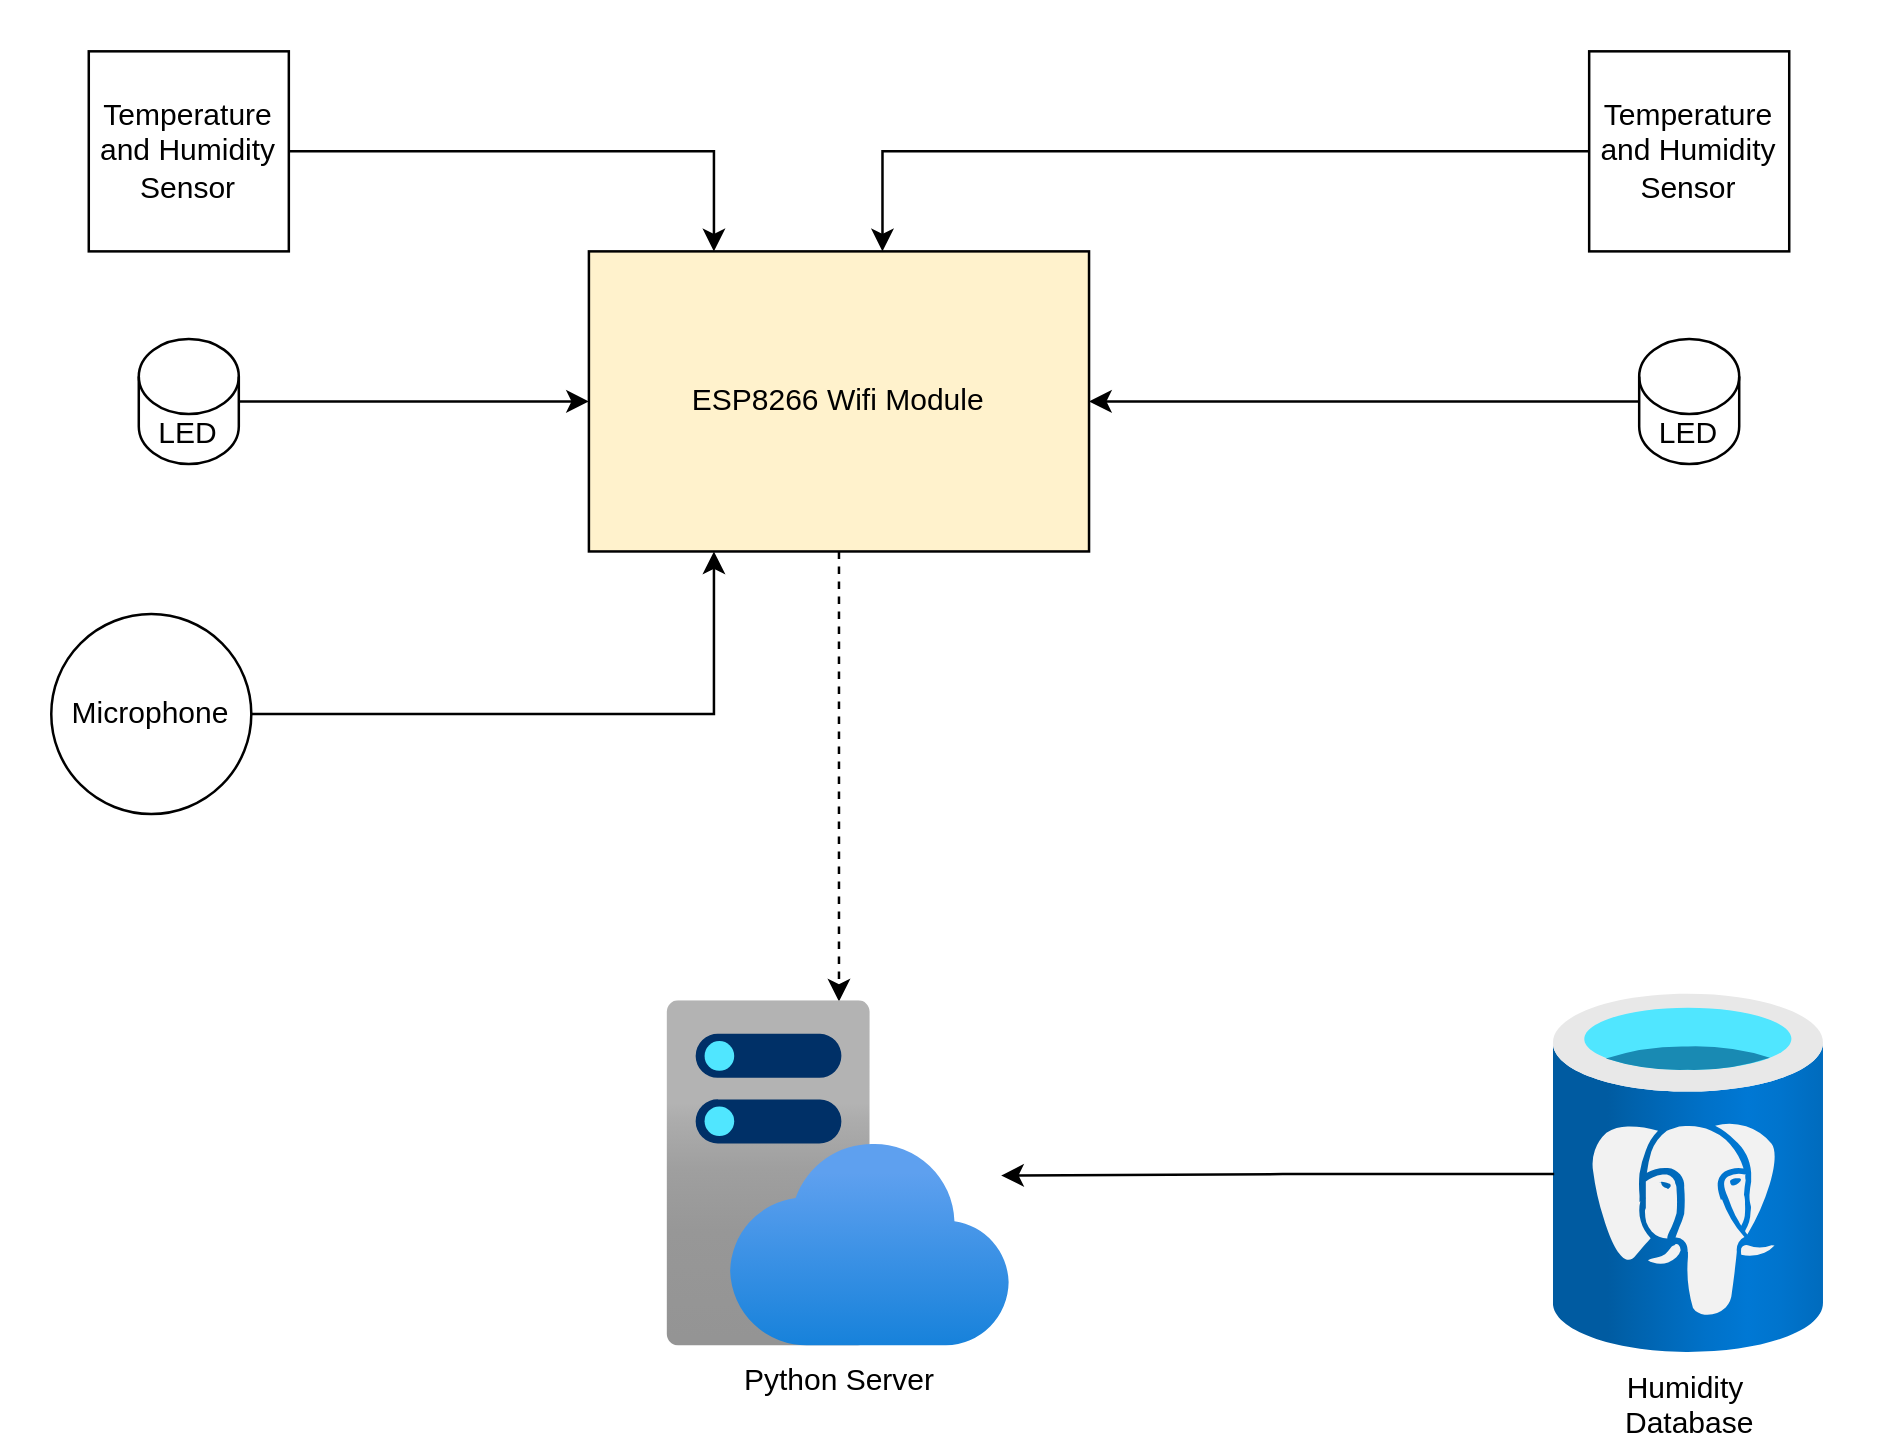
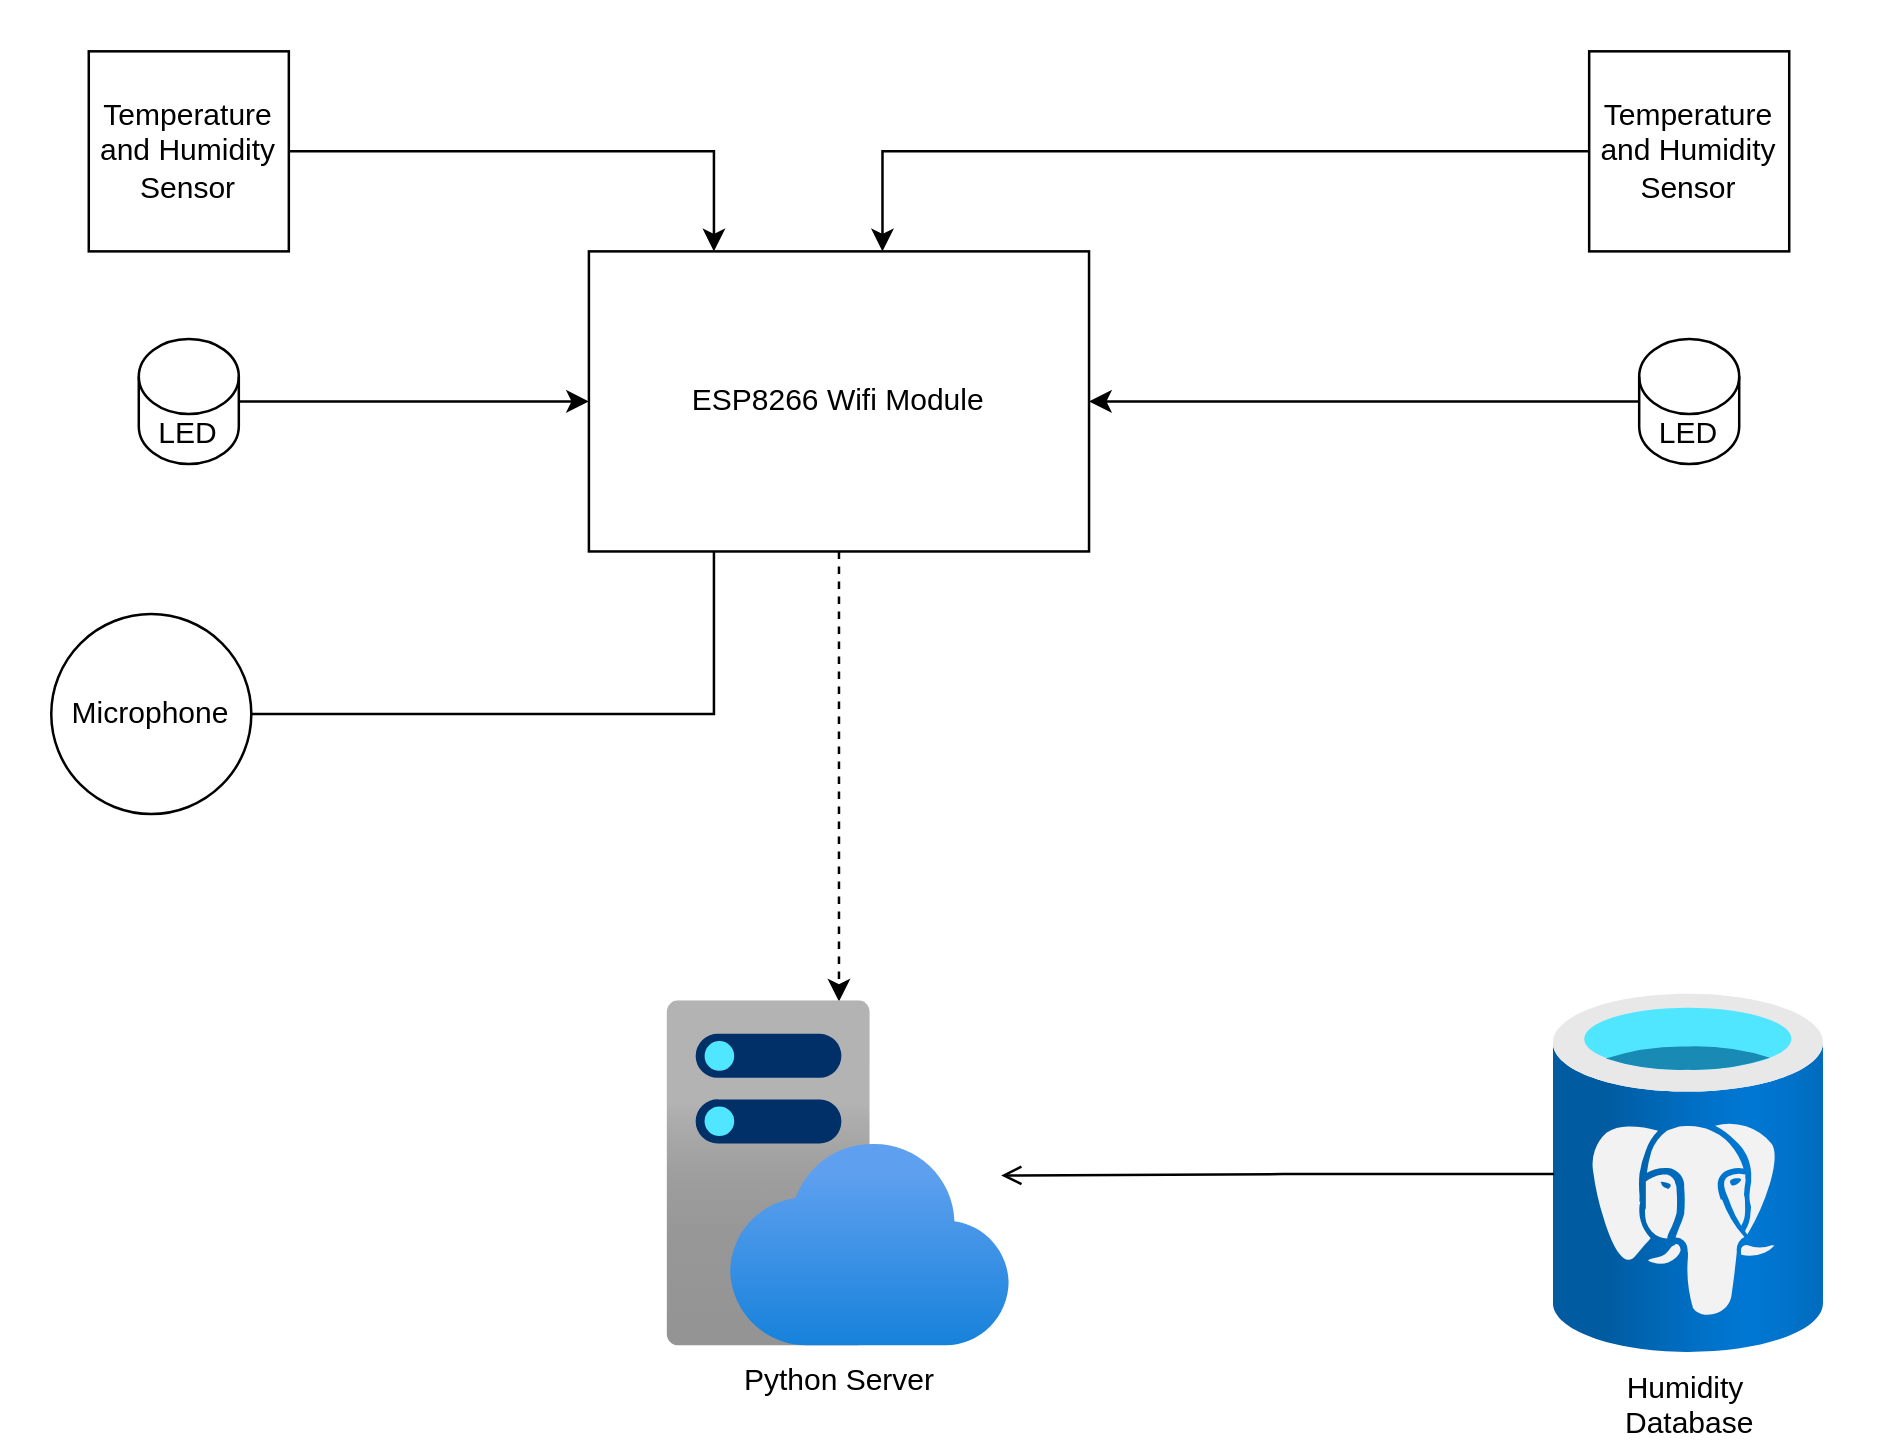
  <mxCell id="0" />
  <mxCell id="1" parent="0" />
  <mxCell id="2" style="edgeStyle=orthogonalEdgeStyle;rounded=0;orthogonalLoop=1;jettySize=auto;html=1;exitX=0.5;exitY=1;exitDx=0;exitDy=0;dashed=1;" edge="1" parent="1" source="3" target="15"><mxGeometry relative="1" as="geometry" /></mxCell>
- <mxCell id="3" value="ESP8266 Wifi Module" style="rounded=0;whiteSpace=wrap;html=1;fillColor=#fff2cc;" vertex="1" parent="1"><mxGeometry x="235" y="100" width="200" height="120" as="geometry" /></mxCell>
- <mxCell id="4" style="edgeStyle=orthogonalEdgeStyle;rounded=0;orthogonalLoop=1;jettySize=auto;html=1;exitX=1;exitY=0.5;exitDx=0;exitDy=0;entryX=0.25;entryY=1;entryDx=0;entryDy=0;" edge="1" parent="1" source="5" target="3"><mxGeometry relative="1" as="geometry" /></mxCell>
+ <mxCell id="3" value="ESP8266 Wifi Module" style="rounded=0;whiteSpace=wrap;html=1;" vertex="1" parent="1"><mxGeometry x="235" y="100" width="200" height="120" as="geometry" /></mxCell>
+ <mxCell id="4" style="edgeStyle=orthogonalEdgeStyle;rounded=0;orthogonalLoop=1;jettySize=auto;html=1;exitX=1;exitY=0.5;exitDx=0;exitDy=0;entryX=0.25;entryY=1;entryDx=0;entryDy=0;endArrow=none;" edge="1" parent="1" source="5" target="3"><mxGeometry relative="1" as="geometry" /></mxCell>
  <mxCell id="5" value="Microphone" style="ellipse;whiteSpace=wrap;html=1;aspect=fixed;" vertex="1" parent="1"><mxGeometry x="20" y="245" width="80" height="80" as="geometry" /></mxCell>
  <mxCell id="6" style="edgeStyle=orthogonalEdgeStyle;rounded=0;orthogonalLoop=1;jettySize=auto;html=1;entryX=0.25;entryY=0;entryDx=0;entryDy=0;" edge="1" parent="1" source="7" target="3"><mxGeometry relative="1" as="geometry" /></mxCell>
  <mxCell id="7" value="Temperature and Humidity&lt;br&gt;Sensor" style="whiteSpace=wrap;html=1;aspect=fixed;" vertex="1" parent="1"><mxGeometry x="35" y="20" width="80" height="80" as="geometry" /></mxCell>
  <mxCell id="8" value="Temperature and Humidity&lt;br&gt;Sensor" style="whiteSpace=wrap;html=1;aspect=fixed;" vertex="1" parent="1"><mxGeometry x="635" y="20" width="80" height="80" as="geometry" /></mxCell>
  <mxCell id="9" style="edgeStyle=orthogonalEdgeStyle;rounded=0;orthogonalLoop=1;jettySize=auto;html=1;exitX=0;exitY=0.5;exitDx=0;exitDy=0;entryX=0.587;entryY=0;entryDx=0;entryDy=0;entryPerimeter=0;" edge="1" parent="1" source="8" target="3"><mxGeometry relative="1" as="geometry" /></mxCell>
  <mxCell id="10" style="edgeStyle=orthogonalEdgeStyle;rounded=0;orthogonalLoop=1;jettySize=auto;html=1;exitX=1;exitY=0.5;exitDx=0;exitDy=0;exitPerimeter=0;entryX=0;entryY=0.5;entryDx=0;entryDy=0;" edge="1" parent="1" source="11" target="3"><mxGeometry relative="1" as="geometry" /></mxCell>
  <mxCell id="11" value="LED" style="shape=cylinder3;whiteSpace=wrap;html=1;boundedLbl=1;backgroundOutline=1;size=15;" vertex="1" parent="1"><mxGeometry x="55" y="135" width="40" height="50" as="geometry" /></mxCell>
  <mxCell id="12" style="edgeStyle=orthogonalEdgeStyle;rounded=0;orthogonalLoop=1;jettySize=auto;html=1;entryX=1;entryY=0.5;entryDx=0;entryDy=0;" edge="1" parent="1" source="13" target="3"><mxGeometry relative="1" as="geometry" /></mxCell>
  <mxCell id="13" value="LED" style="shape=cylinder3;whiteSpace=wrap;html=1;boundedLbl=1;backgroundOutline=1;size=15;" vertex="1" parent="1"><mxGeometry x="655" y="135" width="40" height="50" as="geometry" /></mxCell>
  <mxCell id="14" value="Humidity&amp;nbsp;&lt;br&gt;Database" style="image;aspect=fixed;html=1;points=[];align=center;fontSize=12;image=img/lib/azure2/databases/Azure_Database_PostgreSQL_Server.svg;" vertex="1" parent="1"><mxGeometry x="621" y="397" width="108" height="144" as="geometry" /></mxCell>
  <mxCell id="15" value="Python Server" style="image;aspect=fixed;html=1;points=[];align=center;fontSize=12;image=img/lib/azure2/app_services/App_Service_Plans.svg;" vertex="1" parent="1"><mxGeometry x="266" y="400" width="138" height="138" as="geometry" /></mxCell>
- <mxCell id="16" style="edgeStyle=orthogonalEdgeStyle;rounded=0;orthogonalLoop=1;jettySize=auto;html=1;entryX=0.97;entryY=0.504;entryDx=0;entryDy=0;entryPerimeter=0;" edge="1" parent="1" source="14" target="15"><mxGeometry relative="1" as="geometry" /></mxCell>
+ <mxCell id="16" style="edgeStyle=orthogonalEdgeStyle;rounded=0;orthogonalLoop=1;jettySize=auto;html=1;entryX=0.97;entryY=0.504;entryDx=0;entryDy=0;entryPerimeter=0;endArrow=open;" edge="1" parent="1" source="14" target="15"><mxGeometry relative="1" as="geometry" /></mxCell>
